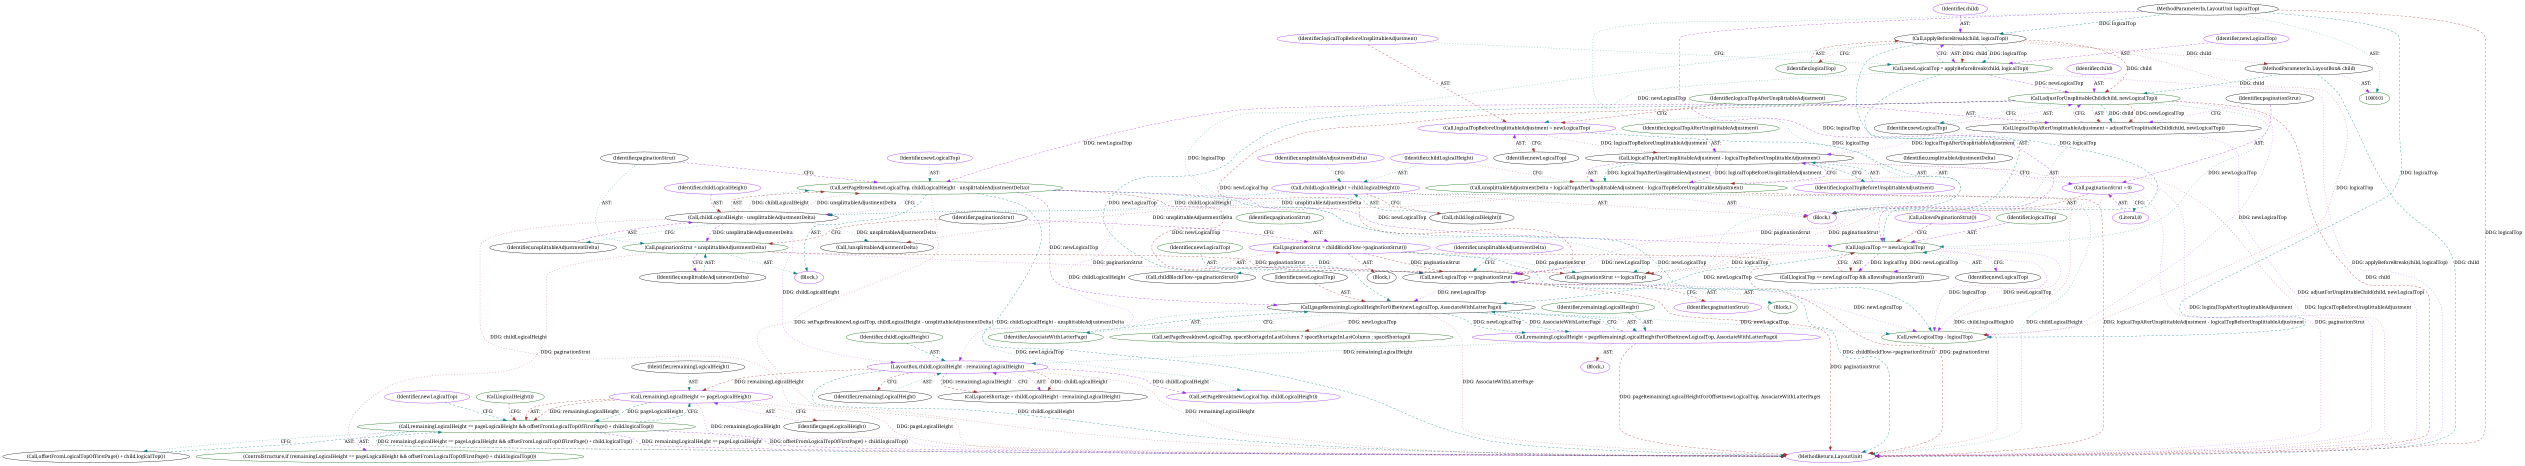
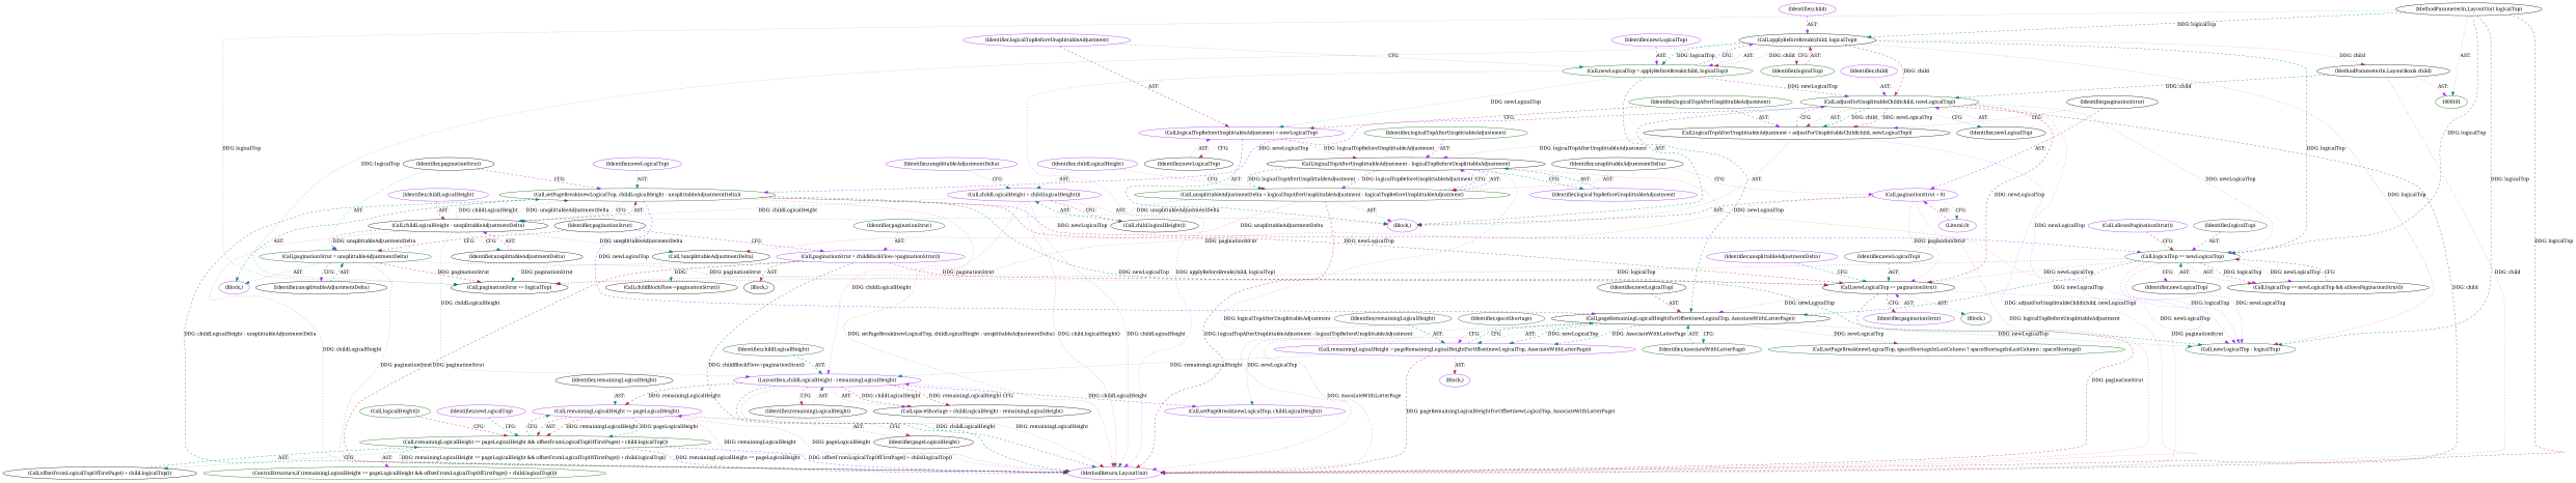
  digraph {
    fontname="Noto Serif"
    node [color=black fontname="Noto Serif"]
    edge [color=teal fontname="Noto Serif" style=dotted]
    n1 [color=purple label="(Call,remainingLogicalHeight == pageLogicalHeight)"]
    n2 [color=darkgreen label="(Call,remainingLogicalHeight == pageLogicalHeight && offsetFromLogicalTopOfFirstPage() + child.logicalTop())"]
    n3 [color=purple label="(MethodReturn,LayoutUnit)"]
    n4 [label="(Identifier,pageLogicalHeight)"]
    n5 [color=darkgreen label="(ControlStructure,if (remainingLogicalHeight == pageLogicalHeight && offsetFromLogicalTopOfFirstPage() + child.logicalTop()))"]
    n6 [label="(Call,offsetFromLogicalTopOfFirstPage() + child.logicalTop())"]
    n7 [color=purple label="(LayoutBox,childLogicalHeight - remainingLogicalHeight)"]
    n8 [color=purple label="(Call,setPageBreak(newLogicalTop, childLogicalHeight))"]
    n9 [label="(Identifier,remainingLogicalHeight)"]
    n10 [label="(Call,spaceShortage = childLogicalHeight - remainingLogicalHeight)"]
    n11 [label="(Call,childLogicalHeight - unsplittableAdjustmentDelta)"]
    n12 [color=darkgreen label="(Call,paginationStrut = unsplittableAdjustmentDelta)"]
    n13 [color=darkgreen label="(Call,setPageBreak(newLogicalTop, childLogicalHeight - unsplittableAdjustmentDelta))"]
    n14 [label="(Call,!unsplittableAdjustmentDelta)"]
    n15 [label="(Identifier,unsplittableAdjustmentDelta)"]
    n16 [label="(Call,newLogicalTop += paginationStrut)"]
    n17 [label="(Call,paginationStrut += logicalTop)"]
    n18 [color=purple label="(Block,)"]
    n19 [label="(Identifier,unsplittableAdjustmentDelta)"]
    n20 [label="(Call,pageRemainingLogicalHeightForOffset(newLogicalTop, AssociateWithLatterPage))"]
    n21 [color=darkgreen label="(Call,logicalTop == newLogicalTop)"]
    n22 [color=darkgreen label="(Call,newLogicalTop - logicalTop)"]
    n23 [color=purple label="(Call,childLogicalHeight = child.logicalHeight())"]
    n24 [color=purple label="(Block,)"]
    n25 [label="(Call,child.logicalHeight())"]
    n26 [color=darkgreen label="(Call,unsplittableAdjustmentDelta = logicalTopAfterUnsplittableAdjustment - logicalTopBeforeUnsplittableAdjustment)"]
    n27 [label="(Call,logicalTopAfterUnsplittableAdjustment - logicalTopBeforeUnsplittableAdjustment)"]
    n28 [color=purple label="(Identifier,logicalTopBeforeUnsplittableAdjustment)"]
    n29 [label="(Call,logicalTopAfterUnsplittableAdjustment = adjustForUnsplittableChild(child, newLogicalTop))"]
    n30 [color=darkgreen label="(Call,adjustForUnsplittableChild(child, newLogicalTop))"]
    n31 [label="(Identifier,newLogicalTop)"]
    n32 [color=purple label="(Call,remainingLogicalHeight = pageRemainingLogicalHeightForOffset(newLogicalTop, AssociateWithLatterPage))"]
    n33 [color=darkgreen label="(Identifier,AssociateWithLatterPage)"]
    n34 [color=darkgreen label="(Call,setPageBreak(newLogicalTop, spaceShortageInLastColumn ? spaceShortageInLastColumn : spaceShortage))"]
    n35 [color=purple label="(Identifier,paginationStrut)"]
    n36 [color=darkgreen label="(Block,)"]
    n37 [label="(Call,logicalTop == newLogicalTop && allowsPaginationStrut())"]
    n38 [label="(Identifier,newLogicalTop)"]
    n39 [label="(Call,applyBeforeBreak(child, logicalTop))"]
    n40 [color=darkgreen label="(Call,newLogicalTop = applyBeforeBreak(child, logicalTop))"]
    n41 [color=darkgreen label="(Identifier,logicalTop)"]
    n42 [label="(MethodParameterIn,LayoutBox& child)"]
    n43 [color=purple label="(Call,logicalTopBeforeUnsplittableAdjustment = newLogicalTop)"]
    1000101 [color=darkgreen]
    n45 [label="(MethodParameterIn,LayoutUnit logicalTop)"]
    n46 [label="(Identifier,newLogicalTop)"]
    n47 [color=purple label="(Block,)"]
    n48 [color=purple label="(Call,paginationStrut = 0)"]
    n49 [color=purple label="(Literal,0)"]
    n50 [color=purple label="(Call,paginationStrut = childBlockFlow->paginationStrut())"]
    n51 [label="(Call,childBlockFlow->paginationStrut())"]
    n52 [label="(Block,)"]
    n53 [label="(Identifier,remainingLogicalHeight)"]
    n54 [color=purple label="(Identifier,childLogicalHeight)"]
+   n55 [color=darkgreen label="(Identifier,spaceShortage)"]
    n56 [color=darkgreen label="(Call,logicalHeight())"]
    n57 [color=purple label="(Identifier,unsplittableAdjustmentDelta)"]
    n58 [color=purple label="(Identifier,child)"]
    n59 [color=darkgreen label="(Identifier,newLogicalTop)"]
    n60 [label="(Identifier,unsplittableAdjustmentDelta)"]
    n61 [color=purple label="(Identifier,unsplittableAdjustmentDelta)"]
    n62 [color=purple label="(Identifier,newLogicalTop)"]
    n63 [color=darkgreen label="(Identifier,remainingLogicalHeight)"]
    n64 [label="(Identifier,paginationStrut)"]
    n65 [color=purple label="(Call,allowsPaginationStrut())"]
    n66 [color=darkgreen label="(Identifier,logicalTopAfterUnsplittableAdjustment)"]
    n67 [color=purple label="(Identifier,child)"]
    n68 [color=purple label="(Identifier,newLogicalTop)"]
    n69 [color=darkgreen label="(Identifier,childLogicalHeight)"]
    n70 [color=darkgreen label="(Identifier,logicalTopAfterUnsplittableAdjustment)"]
    n71 [label="(Identifier,paginationStrut)"]
    n72 [color=darkgreen label="(Identifier,paginationStrut)"]
    n73 [color=purple label="(Identifier,logicalTopBeforeUnsplittableAdjustment)"]
    n74 [label="(Identifier,paginationStrut)"]
    n75 [color=purple label="(Identifier,newLogicalTop)"]
    n76 [color=purple label="(Identifier,childLogicalHeight)"]
    n77 [color=darkgreen label="(Identifier,logicalTop)"]
    n78 [label="(Identifier,newLogicalTop)"]
    n1 -> n2 [color=brown label="AST: " style=dashed]
    n1 -> n2 [color=brown label="DDG: remainingLogicalHeight" style=dashed]
    n1 -> n2 [label="DDG: pageLogicalHeight" style=dashed]
    n1 -> n3 [color=brown label="DDG: pageLogicalHeight"]
    n1 -> n3 [color=purple label="DDG: remainingLogicalHeight"]
    n1 -> n4 [color=brown label="CFG: "]
    n2 -> n1 [label="CFG: " style=dashed]
    n2 -> n3 [color=purple label="DDG: remainingLogicalHeight == pageLogicalHeight" style=dashed]
    n2 -> n3 [color=purple label="DDG: offsetFromLogicalTopOfFirstPage() + child.logicalTop()" style=dashed]
    n2 -> n3 [label="DDG: remainingLogicalHeight == pageLogicalHeight && offsetFromLogicalTopOfFirstPage() + child.logicalTop()" style=dashed]
    n2 -> n5 [color=purple label="AST: "]
    n2 -> n6 [label="CFG: "]
    n4 -> n1 [color=purple label="AST: "]
    n6 -> n2 [label="AST: " style=dashed]
    n7 -> n1 [color=brown label="DDG: remainingLogicalHeight" style=dashed]
    n7 -> n3 [color=brown label="DDG: remainingLogicalHeight"]
    n7 -> n3 [label="DDG: childLogicalHeight" style=dashed]
    n7 -> n8 [color=purple label="DDG: childLogicalHeight" style=dashed]
    n7 -> n9 [color=brown label="CFG: " style=dashed]
    n7 -> n10 [color=purple label="AST: "]
    n7 -> n10 [color=brown label="DDG: childLogicalHeight" style=dashed]
    n7 -> n10 [color=brown label="DDG: remainingLogicalHeight" style=dashed]
    n9 -> n7 [label="AST: "]
    n10 -> n7 [color=purple label="CFG: "]
    n11 -> n3 [color=brown label="DDG: childLogicalHeight"]
    n11 -> n7 [color=purple label="DDG: childLogicalHeight"]
    n11 -> n12 [color=purple label="DDG: unsplittableAdjustmentDelta" style=dashed]
    n11 -> n13 [color=brown label="AST: " style=dashed]
    n11 -> n13 [label="DDG: childLogicalHeight"]
    n11 -> n13 [color=brown label="DDG: unsplittableAdjustmentDelta"]
    n11 -> n14 [label="DDG: unsplittableAdjustmentDelta"]
    n11 -> n15 [label="CFG: "]
    n12 -> n3 [color=brown label="DDG: paginationStrut"]
    n12 -> n16 [color=purple label="DDG: paginationStrut"]
    n12 -> n17 [color=brown label="DDG: paginationStrut" style=dashed]
    n12 -> n18 [label="AST: "]
    n12 -> n19 [color=purple label="CFG: " style=dashed]
    n13 -> n3 [color=brown label="DDG: setPageBreak(newLogicalTop, childLogicalHeight - unsplittableAdjustmentDelta)"]
    n13 -> n3 [label="DDG: childLogicalHeight - unsplittableAdjustmentDelta" style=dashed]
    n13 -> n11 [color=purple label="CFG: "]
    n13 -> n16 [color=brown label="DDG: newLogicalTop" style=dashed]
    n13 -> n18 [label="AST: " style=dashed]
    n13 -> n20 [color=purple label="DDG: newLogicalTop" style=dashed]
    n13 -> n21 [color=purple label="DDG: newLogicalTop" style=dashed]
    n13 -> n22 [label="DDG: newLogicalTop" style=dashed]
    n15 -> n11 [color=purple label="AST: " style=dashed]
    n16 -> n3 [color=brown label="DDG: paginationStrut" style=dashed]
    n16 -> n20 [color=purple label="DDG: newLogicalTop"]
    n16 -> n22 [color=purple label="DDG: newLogicalTop"]
    n16 -> n35 [color=brown label="CFG: " style=dashed]
    n16 -> n36 [label="AST: "]
    n19 -> n12 [label="AST: " style=dashed]
    n20 -> n3 [color=brown label="DDG: AssociateWithLatterPage"]
    n20 -> n8 [label="DDG: newLogicalTop"]
    n20 -> n22 [label="DDG: newLogicalTop"]
    n20 -> n32 [label="AST: "]
    n20 -> n32 [label="DDG: newLogicalTop" style=dashed]
    n20 -> n32 [label="DDG: AssociateWithLatterPage" style=dashed]
    n20 -> n33 [label="CFG: "]
    n20 -> n34 [color=brown label="DDG: newLogicalTop"]
    n21 -> n16 [color=purple label="DDG: newLogicalTop"]
    n21 -> n17 [color=brown label="DDG: logicalTop"]
    n21 -> n20 [label="DDG: newLogicalTop" style=dashed]
    n21 -> n22 [color=purple label="DDG: newLogicalTop"]
    n21 -> n22 [color=purple label="DDG: logicalTop"]
    n21 -> n37 [color=brown label="AST: "]
    n21 -> n37 [color=purple label="DDG: logicalTop" style=dashed]
    n21 -> n37 [color=purple label="DDG: newLogicalTop"]
    n21 -> n38 [color=purple label="CFG: "]
    n23 -> n3 [color=brown label="DDG: child.logicalHeight()"]
    n23 -> n3 [label="DDG: childLogicalHeight"]
    n23 -> n7 [color=purple label="DDG: childLogicalHeight"]
    n23 -> n11 [label="DDG: childLogicalHeight"]
    n23 -> n24 [color=brown label="AST: "]
    n23 -> n25 [color=brown label="CFG: " style=dashed]
    n25 -> n23 [label="AST: " style=dashed]
    n26 -> n3 [color=brown label="DDG: logicalTopAfterUnsplittableAdjustment - logicalTopBeforeUnsplittableAdjustment" style=dashed]
    n26 -> n11 [label="DDG: unsplittableAdjustmentDelta"]
    n26 -> n14 [color=brown label="DDG: unsplittableAdjustmentDelta"]
    n26 -> n24 [color=purple label="AST: "]
    n26 -> n27 [color=purple label="CFG: " style=dashed]
    n27 -> n3 [color=purple label="DDG: logicalTopAfterUnsplittableAdjustment"]
    n27 -> n3 [color=brown label="DDG: logicalTopBeforeUnsplittableAdjustment"]
    n27 -> n26 [color=purple label="AST: " style=dashed]
    n27 -> n26 [label="DDG: logicalTopAfterUnsplittableAdjustment" style=dashed]
    n27 -> n26 [color=purple label="DDG: logicalTopBeforeUnsplittableAdjustment" style=dashed]
    n27 -> n28 [label="CFG: " style=dashed]
    n28 -> n27 [label="AST: " style=dashed]
    n29 -> n3 [color=purple label="DDG: adjustForUnsplittableChild(child, newLogicalTop)"]
    n29 -> n24 [label="AST: "]
    n29 -> n27 [color=purple label="DDG: logicalTopAfterUnsplittableAdjustment"]
    n29 -> n30 [color=purple label="CFG: " style=dashed]
    n30 -> n3 [color=brown label="DDG: child" style=dashed]
    n30 -> n13 [color=purple label="DDG: newLogicalTop" style=dashed]
    n30 -> n16 [color=brown label="DDG: newLogicalTop" style=dashed]
    n30 -> n20 [label="DDG: newLogicalTop" style=dashed]
    n30 -> n21 [label="DDG: newLogicalTop"]
    n30 -> n22 [color=purple label="DDG: newLogicalTop"]
    n30 -> n29 [color=brown label="AST: "]
    n30 -> n29 [label="DDG: child" style=dashed]
    n30 -> n29 [color=brown label="DDG: newLogicalTop" style=dashed]
    n30 -> n31 [label="CFG: "]
    n31 -> n30 [color=purple label="AST: "]
    n32 -> n3 [color=brown label="DDG: pageRemainingLogicalHeightForOffset(newLogicalTop, AssociateWithLatterPage)" style=dashed]
    n32 -> n7 [label="DDG: remainingLogicalHeight"]
    n32 -> n20 [label="CFG: " style=dashed]
    n32 -> n47 [color=brown label="AST: "]
    n33 -> n20 [label="AST: " style=dashed]
    n35 -> n16 [color=purple label="AST: "]
    n37 -> n21 [color=brown label="CFG: " style=dashed]
    n38 -> n21 [label="AST: "]
    n39 -> n17 [label="DDG: logicalTop"]
    n39 -> n21 [label="DDG: logicalTop" style=dashed]
    n39 -> n22 [color=brown label="DDG: logicalTop"]
    n39 -> n30 [color=brown label="DDG: child" style=dashed]
    n39 -> n40 [color=purple label="AST: "]
    n39 -> n40 [color=brown label="DDG: child"]
    n39 -> n40 [label="DDG: logicalTop" style=dashed]
    n39 -> n41 [color=brown label="CFG: "]
    n39 -> n42 [color=brown label="DDG: child"]
    n40 -> n3 [color=purple label="DDG: applyBeforeBreak(child, logicalTop)"]
    n40 -> n24 [label="AST: " style=dashed]
    n40 -> n30 [color=purple label="DDG: newLogicalTop" style=dashed]
    n40 -> n39 [color=purple label="CFG: " style=dashed]
    n40 -> n43 [label="DDG: newLogicalTop"]
    n41 -> n39 [color=brown label="AST: " style=dashed]
-   n42 -> n3 [label="DDG: child" style=dashed]
+   n42 -> n3 [label="DDG: child"]
    n42 -> n30 [label="DDG: child" style=dashed]
    n42 -> 1000101 [color=purple label="AST: "]
    n43 -> n24 [label="AST: " style=dashed]
    n43 -> n27 [color=brown label="DDG: logicalTopBeforeUnsplittableAdjustment"]
    n43 -> n46 [color=brown label="CFG: "]
    n45 -> n3 [color=brown label="DDG: logicalTop" style=dashed]
    n45 -> n17 [label="DDG: logicalTop"]
    n45 -> n21 [color=purple label="DDG: logicalTop" style=dashed]
    n45 -> n22 [label="DDG: logicalTop" style=dashed]
    n45 -> n39 [label="DDG: logicalTop" style=dashed]
    n45 -> 1000101 [label="AST: "]
    n46 -> n43 [color=purple label="AST: "]
    n48 -> n3 [color=purple label="DDG: paginationStrut"]
    n48 -> n16 [color=purple label="DDG: paginationStrut"]
    n48 -> n17 [color=brown label="DDG: paginationStrut"]
    n48 -> n24 [color=brown label="AST: " style=dashed]
    n48 -> n49 [label="CFG: "]
    n49 -> n48 [color=purple label="AST: " style=dashed]
    n50 -> n3 [label="DDG: childBlockFlow->paginationStrut()" style=dashed]
    n50 -> n3 [color=brown label="DDG: paginationStrut" style=dashed]
    n50 -> n16 [color=brown label="DDG: paginationStrut" style=dashed]
    n50 -> n17 [label="DDG: paginationStrut"]
    n50 -> n51 [label="DDG: "]
    n50 -> n52 [color=brown label="AST: " style=dashed]
-   n51 -> n50 [color=brown label="AST: "]
    n53 -> n1 [label="AST: "]
    n54 -> n11 [color=brown label="AST: " style=dashed]
+   n55 -> n32 [color=purple label="CFG: "]
    n56 -> n2 [color=brown label="CFG: " style=dashed]
    n57 -> n23 [label="CFG: "]
    n58 -> n30 [color=purple label="AST: "]
    n59 -> n16 [label="AST: " style=dashed]
    n60 -> n26 [color=brown label="AST: "]
    n60 -> n48 [color=purple label="CFG: "]
    n61 -> n16 [label="CFG: " style=dashed]
    n62 -> n13 [label="AST: "]
    n63 -> n32 [label="AST: " style=dashed]
    n64 -> n29 [color=purple label="CFG: "]
    n64 -> n48 [color=purple label="AST: " style=dashed]
    n65 -> n21 [color=brown label="CFG: " style=dashed]
    n66 -> n27 [color=purple label="AST: " style=dashed]
    n67 -> n39 [color=purple label="AST: " style=dashed]
    n68 -> n40 [color=purple label="AST: " style=dashed]
    n69 -> n7 [label="AST: " style=dashed]
    n70 -> n29 [color=purple label="AST: " style=dashed]
    n70 -> n43 [color=brown label="CFG: " style=dashed]
    n71 -> n12 [label="AST: "]
    n71 -> n13 [color=purple label="CFG: " style=dashed]
    n72 -> n50 [color=purple label="AST: "]
    n73 -> n40 [label="CFG: "]
    n73 -> n43 [color=brown label="AST: " style=dashed]
    n74 -> n12 [color=brown label="CFG: " style=dashed]
    n74 -> n50 [color=purple label="CFG: " style=dashed]
    n75 -> n2 [label="CFG: " style=dashed]
    n76 -> n23 [label="AST: "]
    n76 -> n26 [color=brown label="CFG: "]
    n77 -> n21 [color=purple label="AST: " style=dashed]
    n78 -> n20 [color=brown label="AST: " style=dashed]
  }
